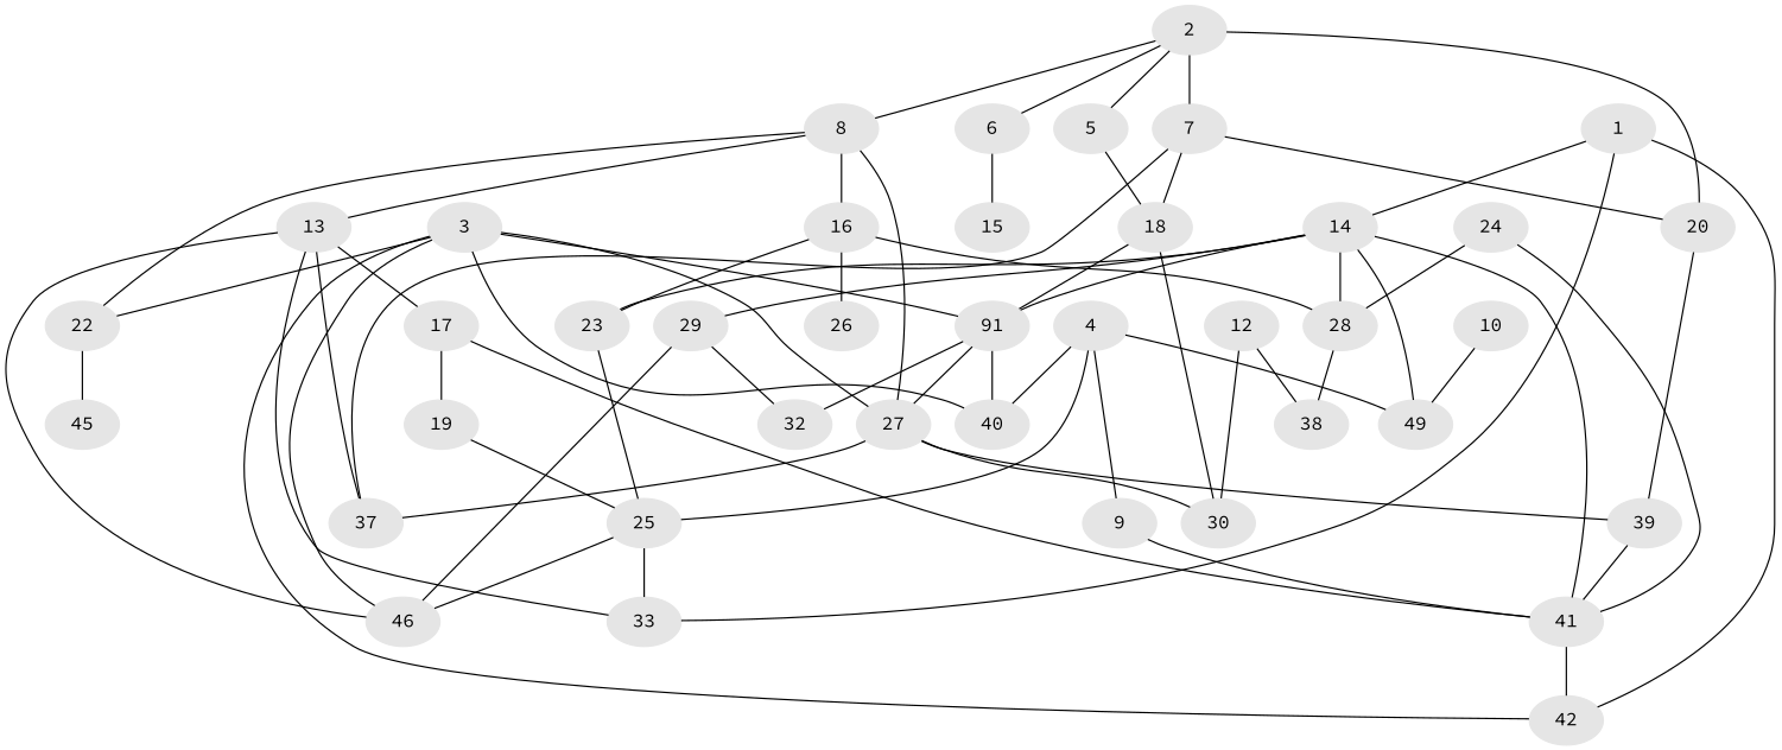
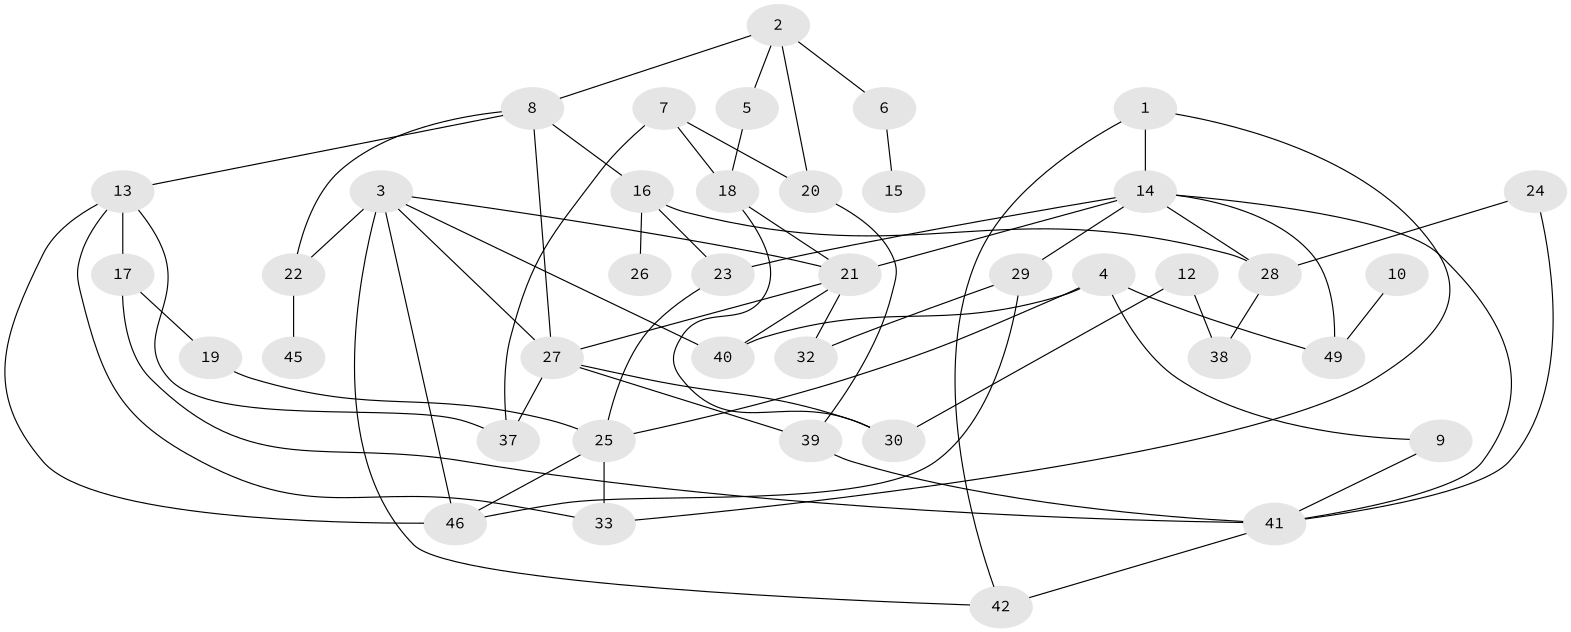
  graph {
    fontname="Source Code Pro"
    node [color=gray90 fontname="Source Code Pro" style=filled]
    edge [fontname="Source Code Pro" weight=1.0]
    1
    14
    33
    42
-   21 [label=91]
+   21
    49
    41
    23
    28
    29
    2
    5
    6
    7
    8
    20
    18
    15
    37
    22
    27
    13
    16
    39
    3
    40
    46
    32
    45
    30
    4
    9
    25
    17
    26
    10
    12
    38
    19
    24
    1 -- 14
    1 -- 33
    1 -- 42
    14 -- 21
    14 -- 49
    14 -- 41
    14 -- 23
    14 -- 28
    14 -- 29
    21 -- 27 [weight=2.0]
    21 -- 40
    21 -- 32
    41 -- 42
    23 -- 25
    28 -- 38
    29 -- 46
    29 -- 32
    2 -- 5
    2 -- 6
-   2 -- 7 [weight=3.0]
    2 -- 8
    2 -- 20
    5 -- 18
    6 -- 15
    7 -- 20
    7 -- 18
    7 -- 37
    8 -- 22
    8 -- 27
    8 -- 13
    8 -- 16
    20 -- 39 [weight=2.0]
    18 -- 21
    18 -- 30
    22 -- 45
    27 -- 37
    27 -- 39
    27 -- 30
    13 -- 33
    13 -- 37
    13 -- 46
    13 -- 17
    16 -- 23
    16 -- 28
    16 -- 26
    39 -- 41
    3 -- 42
    3 -- 21
    3 -- 22
    3 -- 27
    3 -- 40
    3 -- 46
    4 -- 49
    4 -- 40
    4 -- 9
    4 -- 25
    9 -- 41
    25 -- 33
    25 -- 46
    17 -- 41
    17 -- 19
    10 -- 49
    12 -- 30
    12 -- 38
    19 -- 25
    24 -- 41
    24 -- 28
  }
